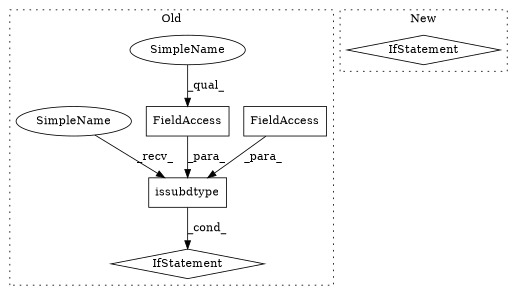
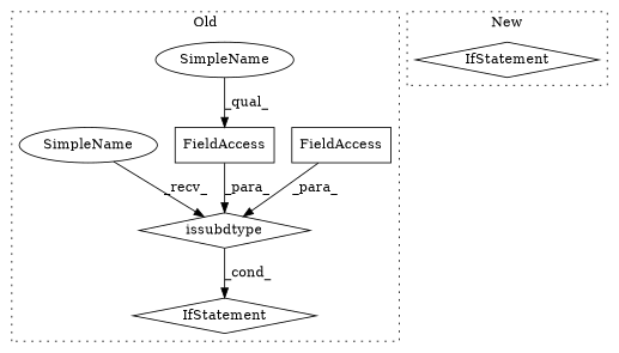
  digraph {
    node [a=22 l="4,2" s=4822 shape=box]
-   n1 [a=32 l="11,1" label=issubdtype s="4799,4843"]
+   n1 [a=32 l="11,1" label=issubdtype s="4799,4843" shape=diamond]
    n2 [l=21 label=FieldAccess]
    n3 [l=11 label=FieldAccess s=4810]
    n4 [a=25 label=IfStatement s="4789,4844" shape=diamond]
    n5 [a=42 l=5 label=SimpleName shape=ellipse]
    n6 [a=42 l=5 label=SimpleName s=4793 shape=ellipse]
    n7 [a=25 label=IfStatement s="4896,4928" shape=diamond]
    subgraph cluster_1 {
      label=Old
      style=dotted
      n1
      n2
      n3
      n4
      n5
      n6
    }
    subgraph cluster_2 {
      label=New
      style=dotted
      n7
    }
    n1 -> n4 [label=_cond_]
    n2 -> n1 [label=_para_]
    n3 -> n1 [label=_para_]
    n5 -> n2 [label=_qual_]
    n6 -> n1 [label=_recv_]
  }
